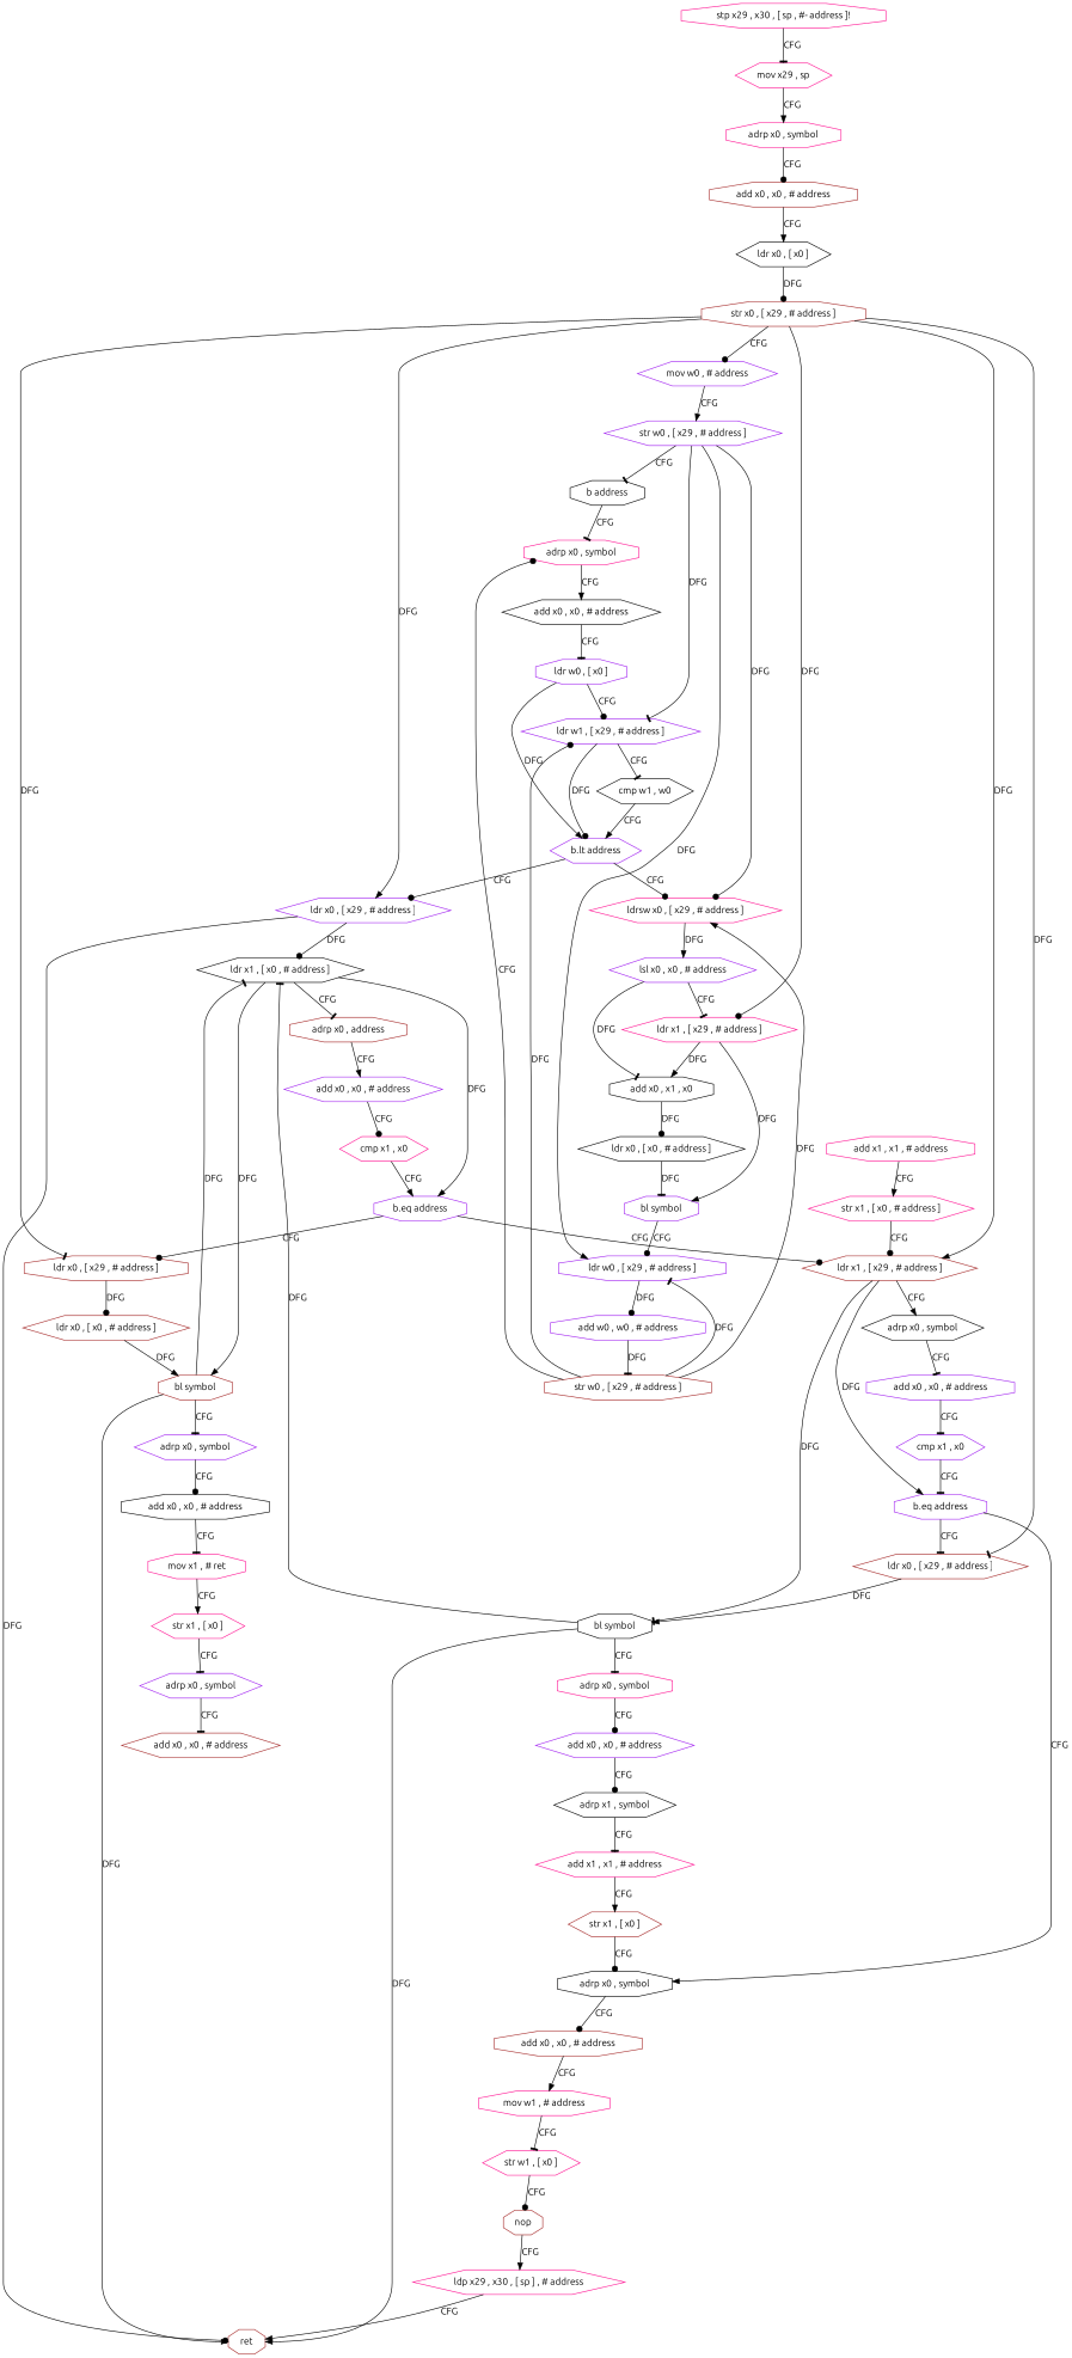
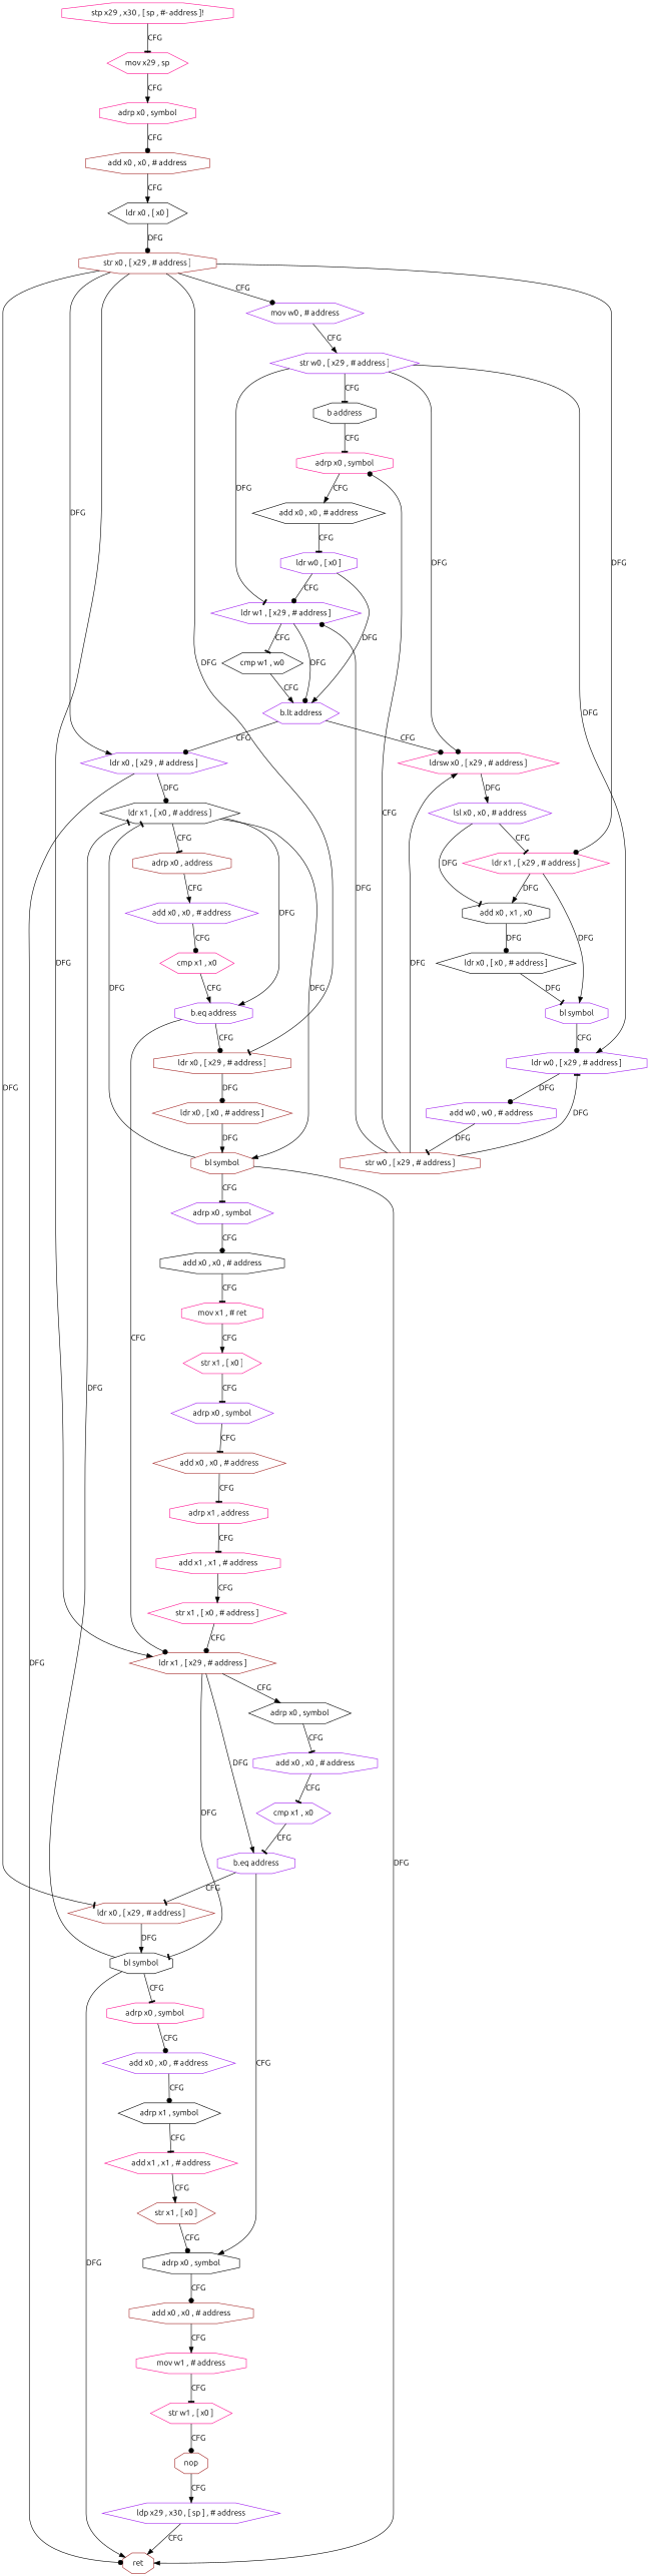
  digraph {
    fontname=Ubuntu
    node [color=purple fontname=Ubuntu shape=hexagon]
    edge [arrowhead=tee fontname=Ubuntu]
    n1 [color=deeppink label="stp x29 , x30 , [ sp , #- address ]!" shape=octagon]
    n2 [color=deeppink label="mov x29 , sp"]
    n3 [color=deeppink label="adrp x0 , symbol" shape=octagon]
    n4 [color=brown label="add x0 , x0 , # address" shape=octagon]
    n5 [color=black label="ldr x0 , [ x0 ]"]
    n6 [color=brown label="str x0 , [ x29 , # address ]" shape=octagon]
    n7 [label="mov w0 , # address"]
    n8 [label="ldr x0 , [ x29 , # address ]"]
    n9 [color=deeppink label="ldr x1 , [ x29 , # address ]"]
    n10 [color=brown label="ldr x1 , [ x29 , # address ]"]
    n11 [color=brown label="ldr x0 , [ x29 , # address ]" shape=octagon]
    n12 [color=brown label="ldr x0 , [ x29 , # address ]"]
    n13 [label="str w0 , [ x29 , # address ]"]
    n14 [color=black label="ldr x1 , [ x0 , # address ]"]
    n15 [color=brown label=ret shape=octagon]
    n16 [color=black label="add x0 , x1 , x0" shape=octagon]
    n17 [label="bl symbol" shape=octagon]
    n18 [color=black label="adrp x0 , symbol"]
    n19 [label="b.eq address" shape=octagon]
    n20 [color=black label="bl symbol" shape=octagon]
    n21 [color=brown label="ldr x0 , [ x0 , # address ]"]
    n22 [color=black label="b address" shape=octagon]
    n23 [label="ldr w1 , [ x29 , # address ]"]
    n24 [color=deeppink label="ldrsw x0 , [ x29 , # address ]"]
    n25 [label="ldr w0 , [ x29 , # address ]" shape=octagon]
    n26 [color=deeppink label="adrp x0 , symbol" shape=octagon]
    n27 [label="b.lt address"]
    n28 [color=black label="cmp w1 , w0"]
    n29 [label="lsl x0 , x0 , # address"]
    n30 [label="add w0 , w0 , # address" shape=octagon]
    n31 [color=black label="add x0 , x0 , # address"]
    n32 [label="ldr w0 , [ x0 ]" shape=octagon]
    n33 [color=brown label="adrp x0 , address" shape=octagon]
    n34 [label="b.eq address" shape=octagon]
    n35 [color=brown label="bl symbol" shape=octagon]
    n36 [color=black label="ldr x0 , [ x0 , # address ]"]
    n37 [color=brown label="str w0 , [ x29 , # address ]" shape=octagon]
    n38 [label="add x0 , x0 , # address"]
    n39 [label="adrp x0 , symbol"]
    n40 [color=deeppink label="cmp x1 , x0"]
    n41 [label="add x0 , x0 , # address" shape=octagon]
    n42 [color=black label="adrp x0 , symbol" shape=octagon]
    n43 [color=deeppink label="adrp x0 , symbol" shape=octagon]
    n44 [label="cmp x1 , x0"]
    n45 [color=brown label="add x0 , x0 , # address" shape=octagon]
    n46 [color=deeppink label="mov w1 , # address" shape=octagon]
    n47 [color=black label="add x0 , x0 , # address" shape=octagon]
    n48 [color=deeppink label="mov x1 , # ret" shape=octagon]
    n49 [color=deeppink label="str x1 , [ x0 ]"]
    n50 [label="adrp x0 , symbol"]
    n51 [color=brown label="add x0 , x0 , # address"]
+   n52 [color=deeppink label="adrp x1 , address" shape=octagon]
    n53 [color=deeppink label="add x1 , x1 , # address" shape=octagon]
    n54 [color=deeppink label="str x1 , [ x0 , # address ]"]
    n55 [color=deeppink label="str w1 , [ x0 ]"]
    n56 [color=brown label=nop shape=octagon]
-   n57 [color=deeppink label="ldp x29 , x30 , [ sp ] , # address"]
+   n57 [label="ldp x29 , x30 , [ sp ] , # address"]
    n58 [label="add x0 , x0 , # address"]
    n59 [color=black label="adrp x1 , symbol"]
    n60 [color=deeppink label="add x1 , x1 , # address"]
    n61 [color=brown label="str x1 , [ x0 ]"]
    n1 -> n2 [label=CFG]
    n2 -> n3 [arrowhead=normal label=CFG]
    n3 -> n4 [arrowhead=dot label=CFG]
    n4 -> n5 [arrowhead=normal label=CFG]
    n5 -> n6 [arrowhead=dot label=DFG]
    n6 -> n7 [arrowhead=dot label=CFG]
    n6 -> n8 [arrowhead=normal label=DFG]
    n6 -> n9 [arrowhead=dot label=DFG]
    n6 -> n10 [arrowhead=normal label=DFG]
    n6 -> n11 [label=DFG]
    n6 -> n12 [label=DFG]
    n7 -> n13 [arrowhead=normal label=CFG]
    n8 -> n14 [arrowhead=dot label=DFG]
    n8 -> n15 [arrowhead=dot label=DFG]
    n9 -> n16 [arrowhead=normal label=DFG]
    n9 -> n17 [arrowhead=normal label=DFG]
    n10 -> n18 [arrowhead=normal label=CFG]
    n10 -> n19 [arrowhead=normal label=DFG]
    n10 -> n20 [label=DFG]
    n11 -> n21 [arrowhead=dot label=DFG]
    n12 -> n20 [arrowhead=normal label=DFG]
    n13 -> n22 [label=CFG]
    n13 -> n23 [label=DFG]
    n13 -> n24 [arrowhead=dot label=DFG]
    n13 -> n25 [arrowhead=normal label=DFG]
    n14 -> n33 [label=CFG]
    n14 -> n34 [arrowhead=normal label=DFG]
    n14 -> n35 [arrowhead=normal label=DFG]
    n16 -> n36 [arrowhead=dot label=DFG]
    n17 -> n25 [arrowhead=dot label=CFG]
    n18 -> n41 [label=CFG]
    n19 -> n12 [label=CFG]
    n19 -> n42 [arrowhead=normal label=CFG]
    n20 -> n14 [label=DFG]
    n20 -> n15 [arrowhead=normal label=DFG]
    n20 -> n43 [label=CFG]
    n21 -> n35 [arrowhead=normal label=DFG]
    n22 -> n26 [label=CFG]
    n23 -> n27 [arrowhead=dot label=DFG]
    n23 -> n28 [label=CFG]
    n24 -> n29 [arrowhead=normal label=DFG]
    n25 -> n30 [arrowhead=dot label=DFG]
    n26 -> n31 [arrowhead=normal label=CFG]
    n27 -> n8 [arrowhead=dot label=CFG]
    n27 -> n24 [arrowhead=dot label=CFG]
    n28 -> n27 [arrowhead=normal label=CFG]
    n29 -> n9 [label=CFG]
    n29 -> n16 [label=DFG]
    n30 -> n37 [label=DFG]
    n31 -> n32 [label=CFG]
    n32 -> n23 [arrowhead=dot label=CFG]
    n32 -> n27 [arrowhead=normal label=DFG]
    n33 -> n38 [arrowhead=normal label=CFG]
    n34 -> n10 [arrowhead=dot label=CFG]
    n34 -> n11 [arrowhead=dot label=CFG]
    n35 -> n14 [label=DFG]
    n35 -> n15 [arrowhead=normal label=DFG]
    n35 -> n39 [label=CFG]
    n36 -> n17 [label=DFG]
    n37 -> n23 [arrowhead=dot label=DFG]
    n37 -> n24 [arrowhead=normal label=DFG]
    n37 -> n25 [label=DFG]
    n37 -> n26 [arrowhead=dot label=CFG]
    n38 -> n40 [arrowhead=dot label=CFG]
    n39 -> n47 [arrowhead=dot label=CFG]
    n40 -> n34 [arrowhead=normal label=CFG]
    n41 -> n44 [label=CFG]
    n42 -> n45 [arrowhead=dot label=CFG]
    n43 -> n58 [arrowhead=dot label=CFG]
    n44 -> n19 [label=CFG]
    n45 -> n46 [arrowhead=normal label=CFG]
    n46 -> n55 [label=CFG]
    n47 -> n48 [label=CFG]
    n48 -> n49 [arrowhead=normal label=CFG]
    n49 -> n50 [label=CFG]
    n50 -> n51 [label=CFG]
+   n51 -> n52 [label=CFG]
+   n52 -> n53 [label=CFG]
    n53 -> n54 [arrowhead=normal label=CFG]
    n54 -> n10 [arrowhead=dot label=CFG]
    n55 -> n56 [arrowhead=dot label=CFG]
    n56 -> n57 [arrowhead=normal label=CFG]
    n57 -> n15 [arrowhead=normal label=CFG]
    n58 -> n59 [arrowhead=dot label=CFG]
    n59 -> n60 [label=CFG]
    n60 -> n61 [arrowhead=normal label=CFG]
    n61 -> n42 [arrowhead=dot label=CFG]
  }
